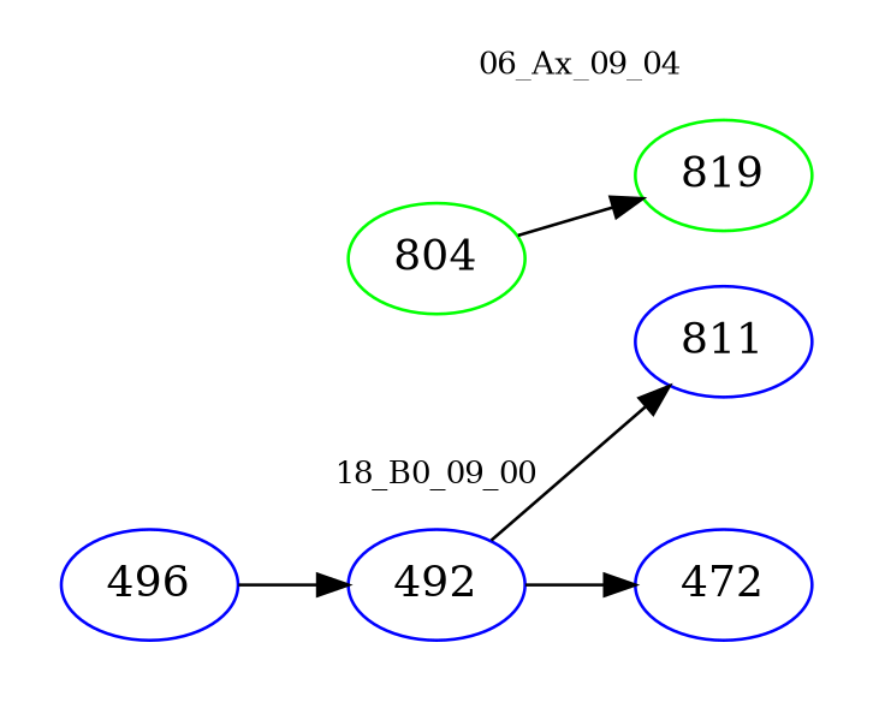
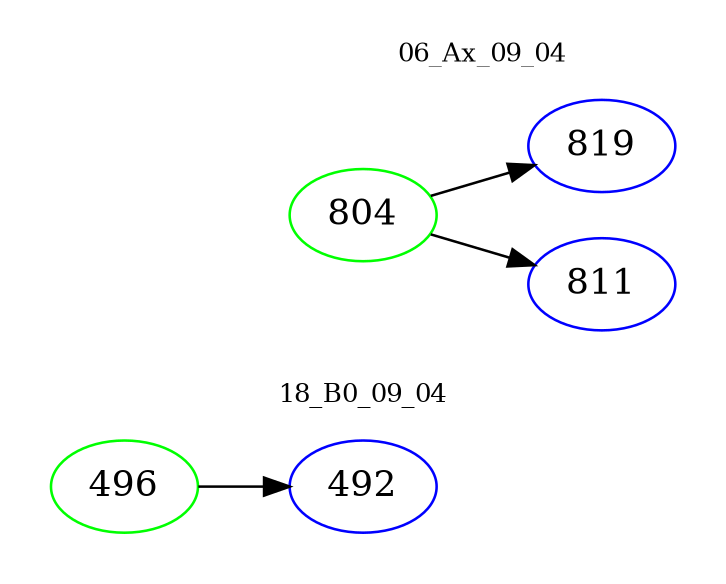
  digraph {
    rankdir=LR
    node [color=blue]
    edge [color=black]
    n1 [color=green label=804]
    n2 [label=811]
-   n3 [color=green label=819]
-   n4 [label=496]
+   n3 [label=819]
+   n4 [color=green label=496]
    n5 [label=492]
-   n6 [label=472]
    subgraph cluster_1 {
      color=white
      fontsize=10
      label="06_Ax_09_04"
      n1
      n2
      n3
    }
    subgraph cluster_2 {
      color=white
      fontsize=10
-     label="18_B0_09_00"
+     label="18_B0_09_04"
      n4
      n5
-     n6
    }
-   n5 -> n2
+   n1 -> n2
    n1 -> n3
    n4 -> n5
-   n5 -> n6
  }
